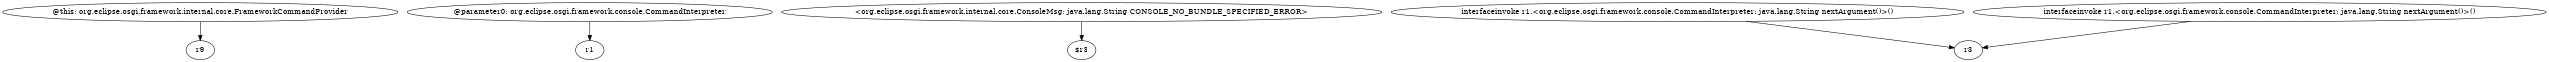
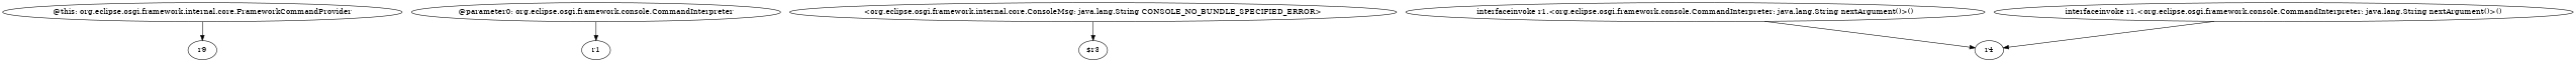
  digraph {
    n1 [label="@this: org.eclipse.osgi.framework.internal.core.FrameworkCommandProvider"]
    n2 [label=r9]
    n3 [label="@parameter0: org.eclipse.osgi.framework.console.CommandInterpreter"]
    n4 [label=r1]
    n5 [label="<org.eclipse.osgi.framework.internal.core.ConsoleMsg: java.lang.String CONSOLE_NO_BUNDLE_SPECIFIED_ERROR>"]
    n6 [label="$r3"]
    n7 [label="interfaceinvoke r1.<org.eclipse.osgi.framework.console.CommandInterpreter: java.lang.String nextArgument()>()"]
-   n8 [label=r3]
+   n8 [label=r4]
    n9 [label="interfaceinvoke r1.<org.eclipse.osgi.framework.console.CommandInterpreter: java.lang.String nextArgument()>()"]
    n1 -> n2
    n3 -> n4
    n5 -> n6
    n7 -> n8
    n9 -> n8
  }
